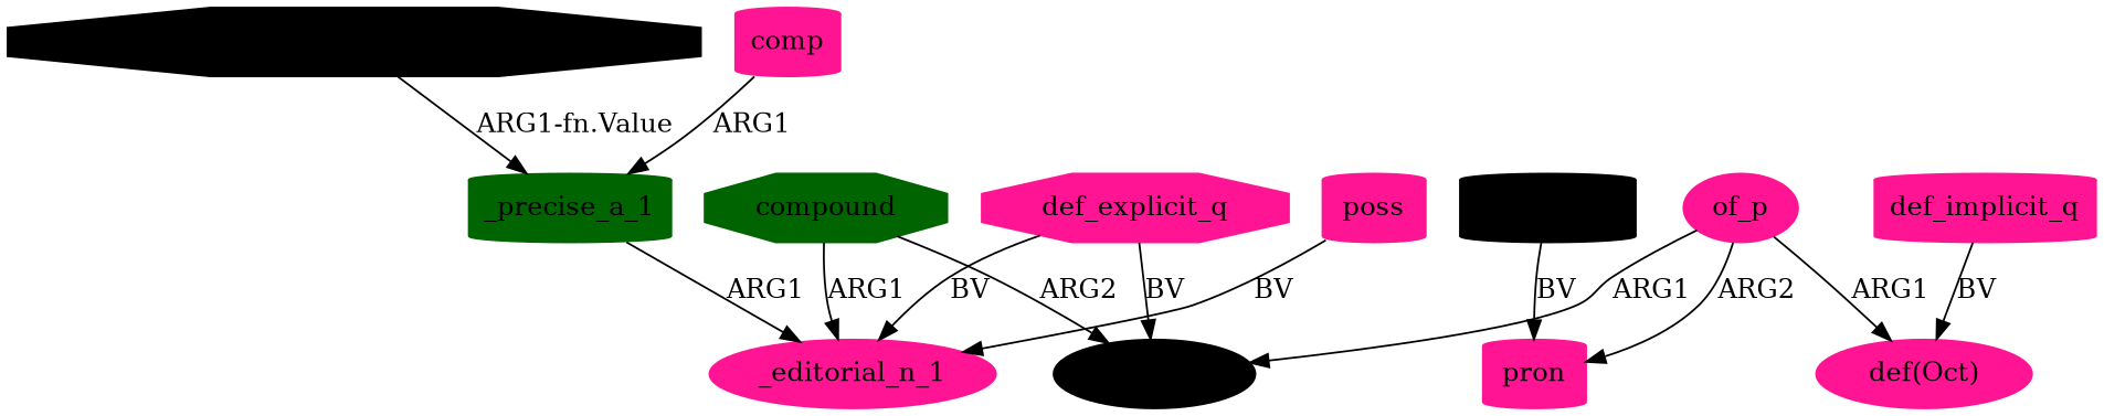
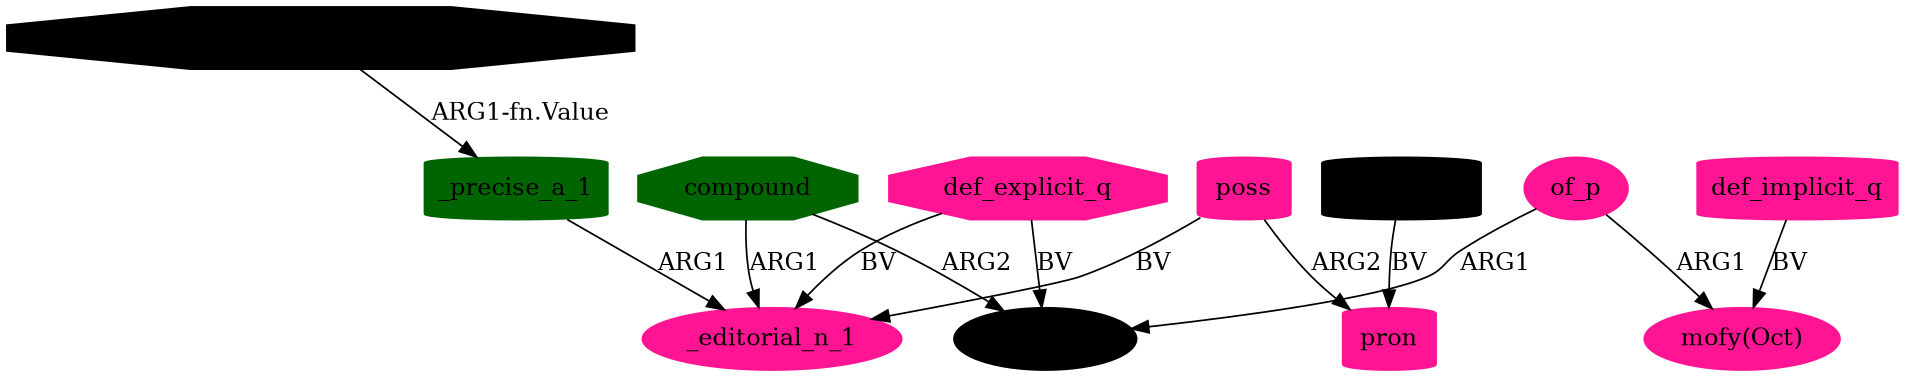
  digraph {
    node [color=deeppink shape=cylinder style=filled]
    def_explicit_q [shape=octagon]
    _editorial_n_1 [shape=ellipse]
    "dofm(12)" [color=black shape=ellipse]
    compound [color=darkgreen shape=octagon]
    "_should_v_modal-fn.Amounting_to" [color=black shape=octagon]
    _precise_a_1 [color=darkgreen]
    poss
    pron
-   comp
    of_p [shape=ellipse]
-   "mofy(Oct)" [shape=ellipse label="def(Oct)"]
+   "mofy(Oct)" [shape=ellipse]
    pronoun_q [color=black]
    def_implicit_q
    def_explicit_q -> _editorial_n_1 [label=BV]
    def_explicit_q -> "dofm(12)" [label=BV]
    compound -> _editorial_n_1 [label=ARG1]
    compound -> "dofm(12)" [label=ARG2]
    "_should_v_modal-fn.Amounting_to" -> _precise_a_1 [label="ARG1-fn.Value"]
    _precise_a_1 -> _editorial_n_1 [label=ARG1]
    poss -> _editorial_n_1 [label=BV]
-   of_p -> pron [label=ARG2]
-   comp -> _precise_a_1 [label=ARG1]
+   poss -> pron [label=ARG2]
    of_p -> "dofm(12)" [label=ARG1]
    of_p -> "mofy(Oct)" [label=ARG1]
    pronoun_q -> pron [label=BV]
    def_implicit_q -> "mofy(Oct)" [label=BV]
  }
